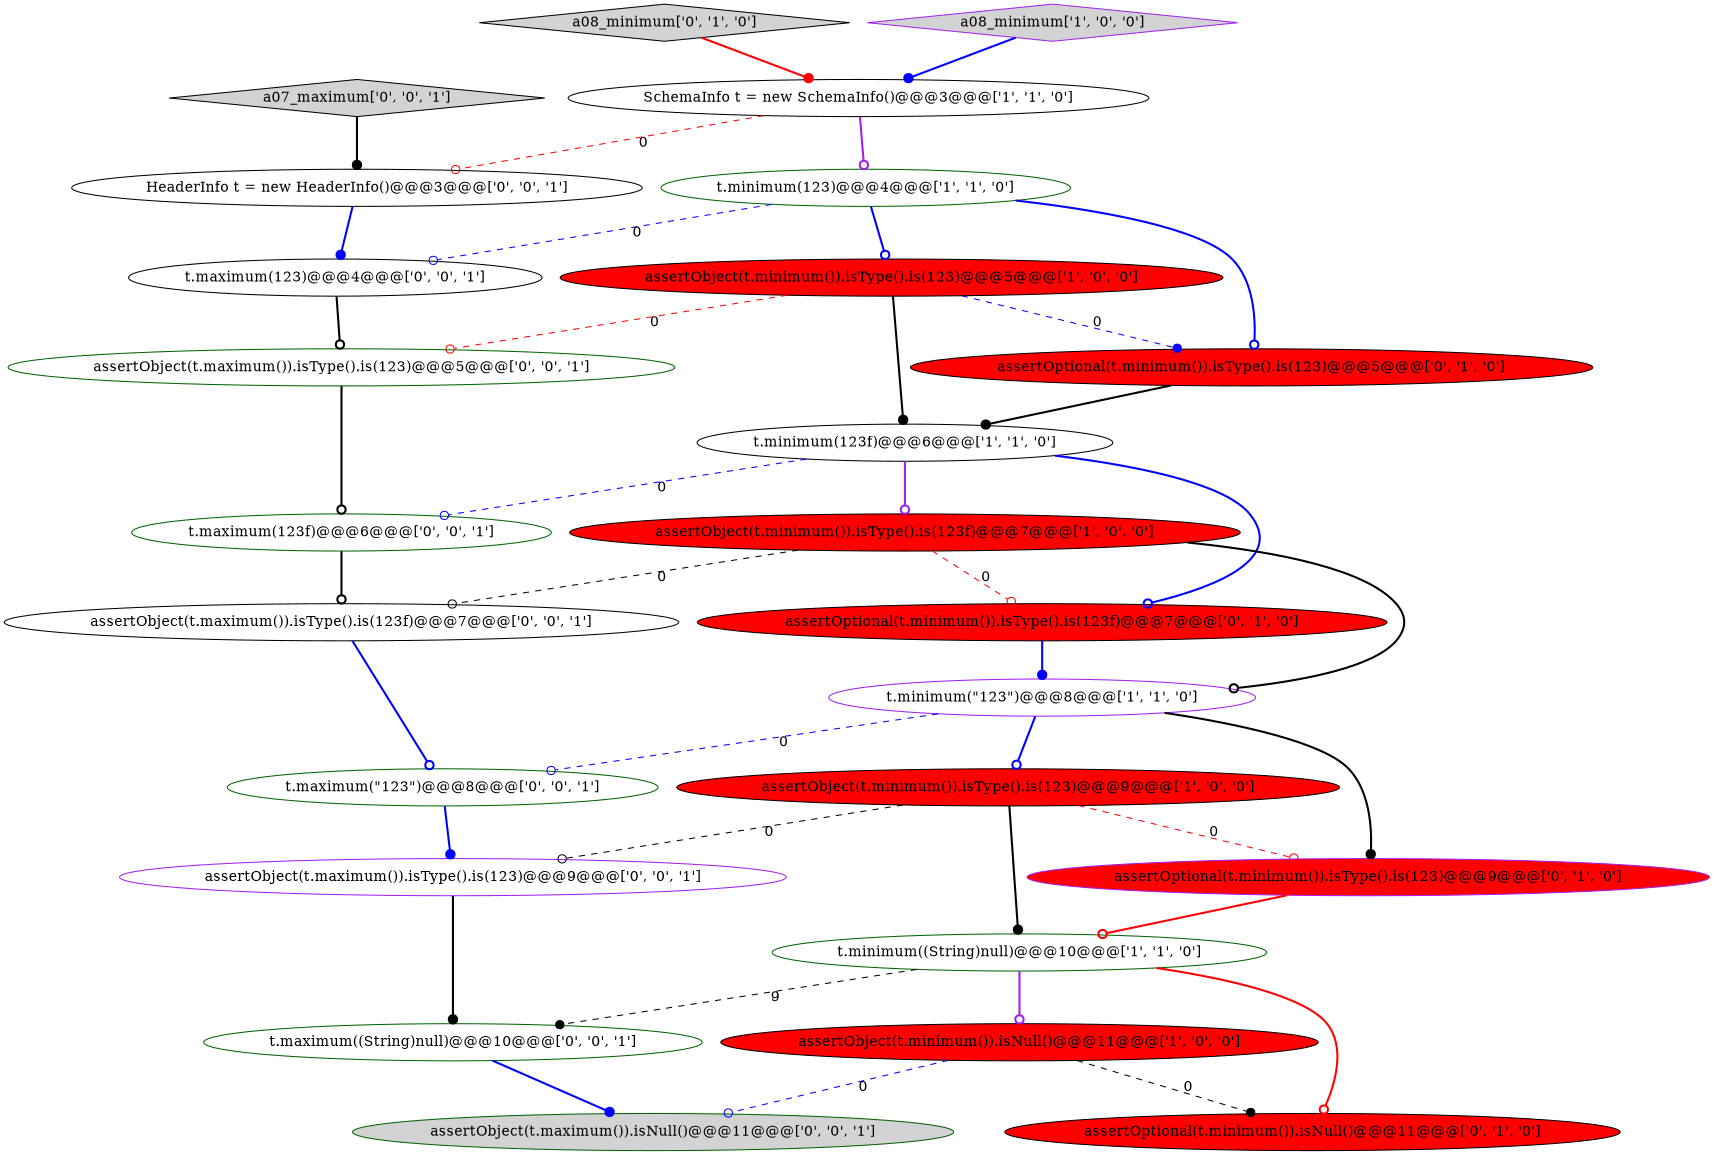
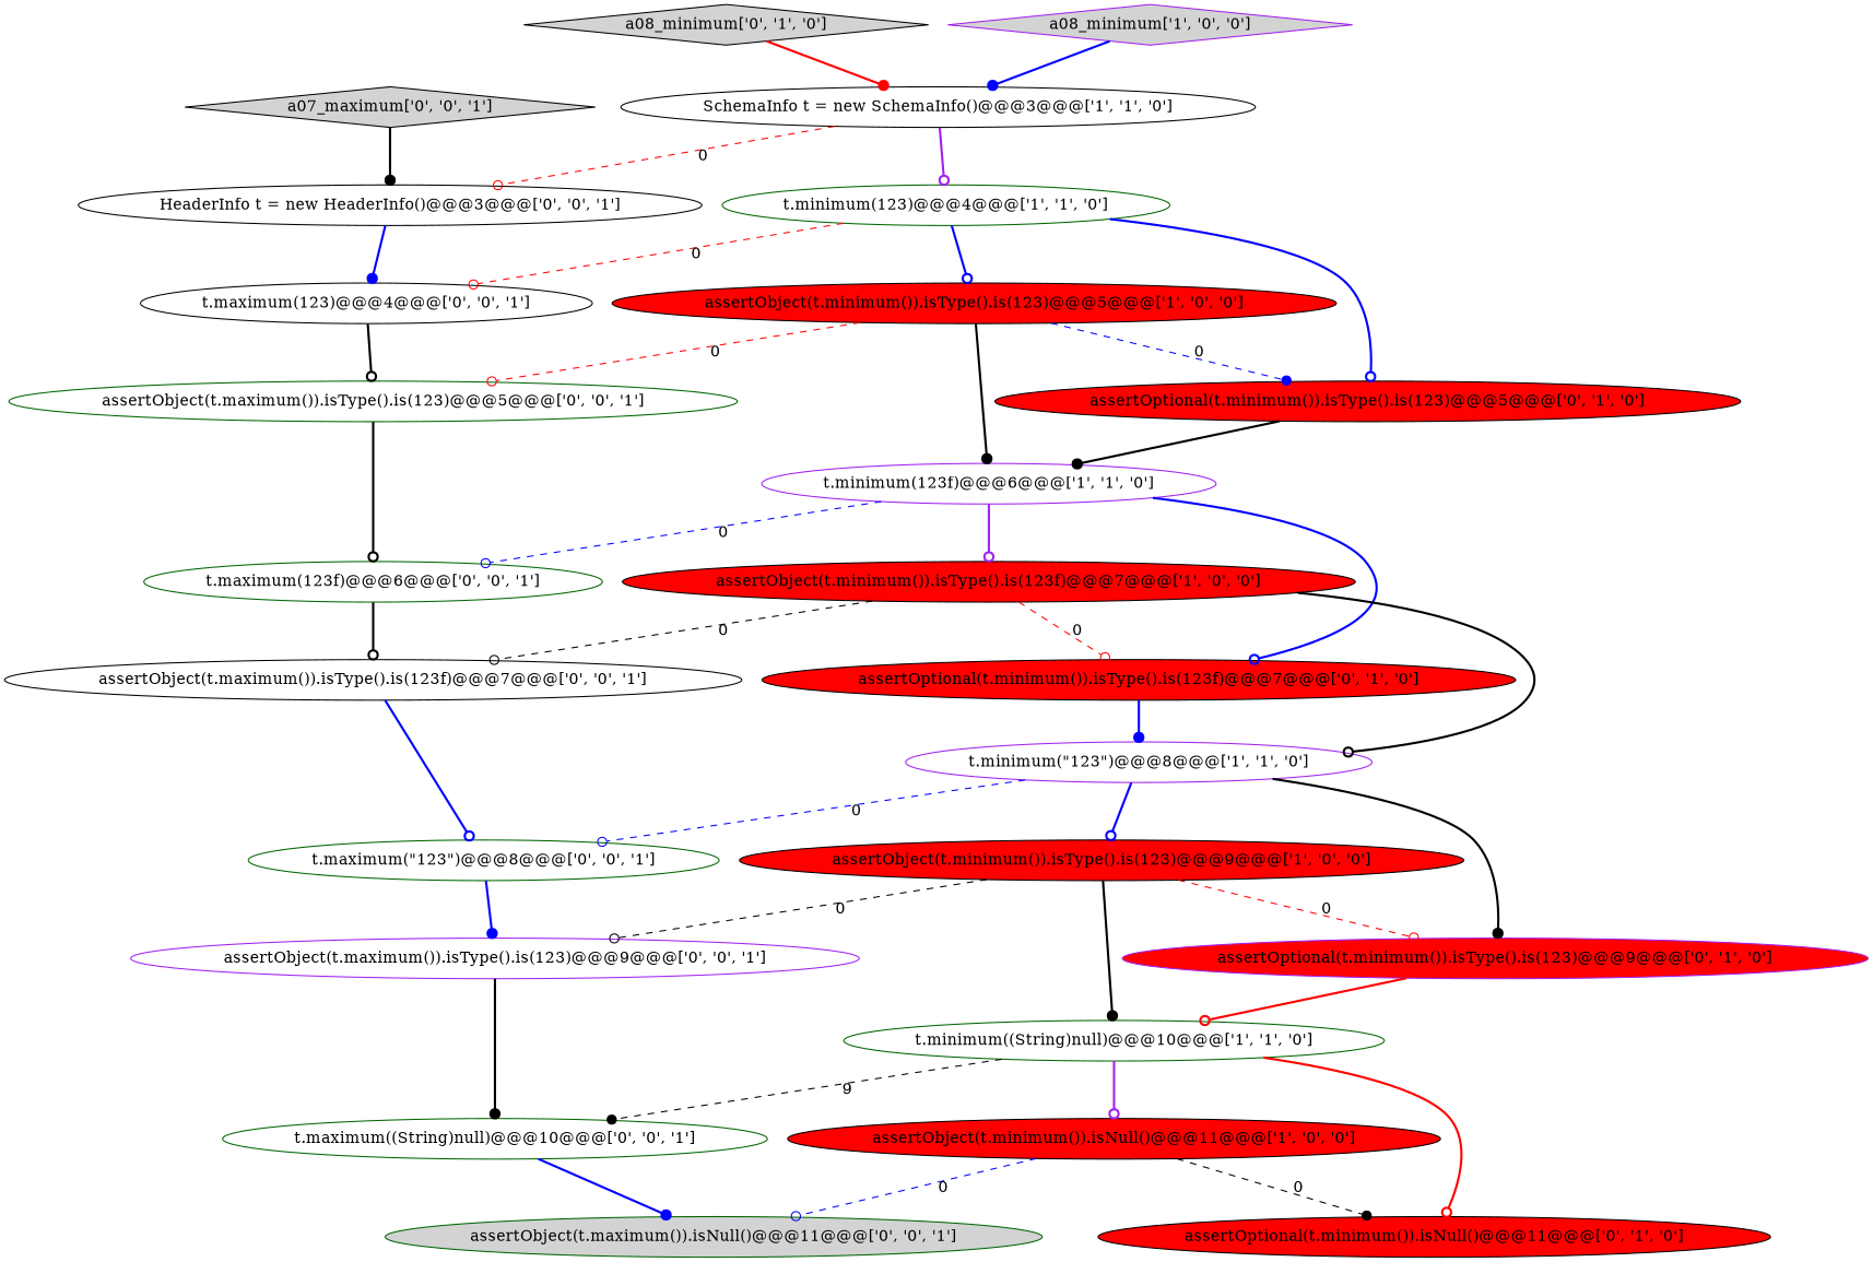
  digraph {
    node [color=black fillcolor=white shape=ellipse style=filled]
    edge [arrowhead=odot color=blue style=bold]
    n1 [color=darkgreen label="t.minimum(123)@@@4@@@['1', '1', '0']"]
    n2 [label="t.maximum(123)@@@4@@@['0', '0', '1']"]
    n3 [fillcolor=red label="assertOptional(t.minimum()).isType().is(123)@@@5@@@['0', '1', '0']"]
    n4 [fillcolor=red label="assertObject(t.minimum()).isType().is(123)@@@5@@@['1', '0', '0']"]
    n5 [color=darkgreen label="assertObject(t.maximum()).isType().is(123)@@@5@@@['0', '0', '1']"]
-   n6 [label="t.minimum(123f)@@@6@@@['1', '1', '0']"]
+   n6 [color=purple label="t.minimum(123f)@@@6@@@['1', '1', '0']"]
    n7 [label="assertObject(t.maximum()).isType().is(123f)@@@7@@@['0', '0', '1']"]
    n8 [color=darkgreen label="t.maximum(\"123\")@@@8@@@['0', '0', '1']"]
    n9 [color=purple label="assertObject(t.maximum()).isType().is(123)@@@9@@@['0', '0', '1']"]
    n10 [color=darkgreen label="t.maximum((String)null)@@@10@@@['0', '0', '1']"]
    n11 [fillcolor=red label="assertObject(t.minimum()).isType().is(123f)@@@7@@@['1', '0', '0']"]
    n12 [color=purple label="t.minimum(\"123\")@@@8@@@['1', '1', '0']"]
    n13 [fillcolor=red label="assertOptional(t.minimum()).isType().is(123f)@@@7@@@['0', '1', '0']"]
    n14 [color=purple fillcolor=red label="assertOptional(t.minimum()).isType().is(123)@@@9@@@['0', '1', '0']"]
    n15 [fillcolor=red label="assertObject(t.minimum()).isType().is(123)@@@9@@@['1', '0', '0']"]
    n16 [label="HeaderInfo t = new HeaderInfo()@@@3@@@['0', '0', '1']"]
    n17 [color=darkgreen label="t.maximum(123f)@@@6@@@['0', '0', '1']"]
    n18 [color=darkgreen label="t.minimum((String)null)@@@10@@@['1', '1', '0']"]
    n19 [fillcolor=red label="assertObject(t.minimum()).isNull()@@@11@@@['1', '0', '0']"]
    n20 [fillcolor=red label="assertOptional(t.minimum()).isNull()@@@11@@@['0', '1', '0']"]
    n21 [color=darkgreen fillcolor=lightgray label="assertObject(t.maximum()).isNull()@@@11@@@['0', '0', '1']"]
    n22 [fillcolor=lightgray label="a08_minimum['0', '1', '0']" shape=diamond]
    n23 [label="SchemaInfo t = new SchemaInfo()@@@3@@@['1', '1', '0']"]
    n24 [fillcolor=lightgray label="a07_maximum['0', '0', '1']" shape=diamond]
    n25 [color=purple fillcolor=lightgray label="a08_minimum['1', '0', '0']" shape=diamond]
-   n1 -> n2 [label=0 style=dashed]
+   n1 -> n2 [color=red label=0 style=dashed]
    n1 -> n3
    n1 -> n4
    n2 -> n5 [color=black]
    n3 -> n6 [arrowhead=dot color=black]
    n4 -> n3 [arrowhead=dot label=0 style=dashed]
    n4 -> n5 [color=red label=0 style=dashed]
    n4 -> n6 [arrowhead=dot color=black]
    n5 -> n17 [color=black]
    n6 -> n11 [color=purple]
    n6 -> n13
    n6 -> n17 [label=0 style=dashed]
    n7 -> n8
    n8 -> n9 [arrowhead=dot]
    n9 -> n10 [arrowhead=dot color=black]
    n10 -> n21 [arrowhead=dot]
    n11 -> n7 [color=black label=0 style=dashed]
    n11 -> n12 [color=black]
    n11 -> n13 [color=red label=0 style=dashed]
    n12 -> n8 [label=0 style=dashed]
    n12 -> n14 [arrowhead=dot color=black]
    n12 -> n15
    n13 -> n12 [arrowhead=dot]
    n14 -> n18 [color=red]
    n15 -> n9 [color=black label=0 style=dashed]
    n15 -> n14 [color=red label=0 style=dashed]
    n15 -> n18 [arrowhead=dot color=black]
    n16 -> n2 [arrowhead=dot]
    n17 -> n7 [color=black]
    n18 -> n10 [arrowhead=dot color=black label=9 style=dashed]
    n18 -> n19 [color=purple]
    n18 -> n20 [color=red]
    n19 -> n20 [arrowhead=dot color=black label=0 style=dashed]
    n19 -> n21 [label=0 style=dashed]
    n22 -> n23 [arrowhead=dot color=red]
    n23 -> n1 [color=purple]
    n23 -> n16 [color=red label=0 style=dashed]
    n24 -> n16 [arrowhead=dot color=black]
    n25 -> n23 [arrowhead=dot]
  }
